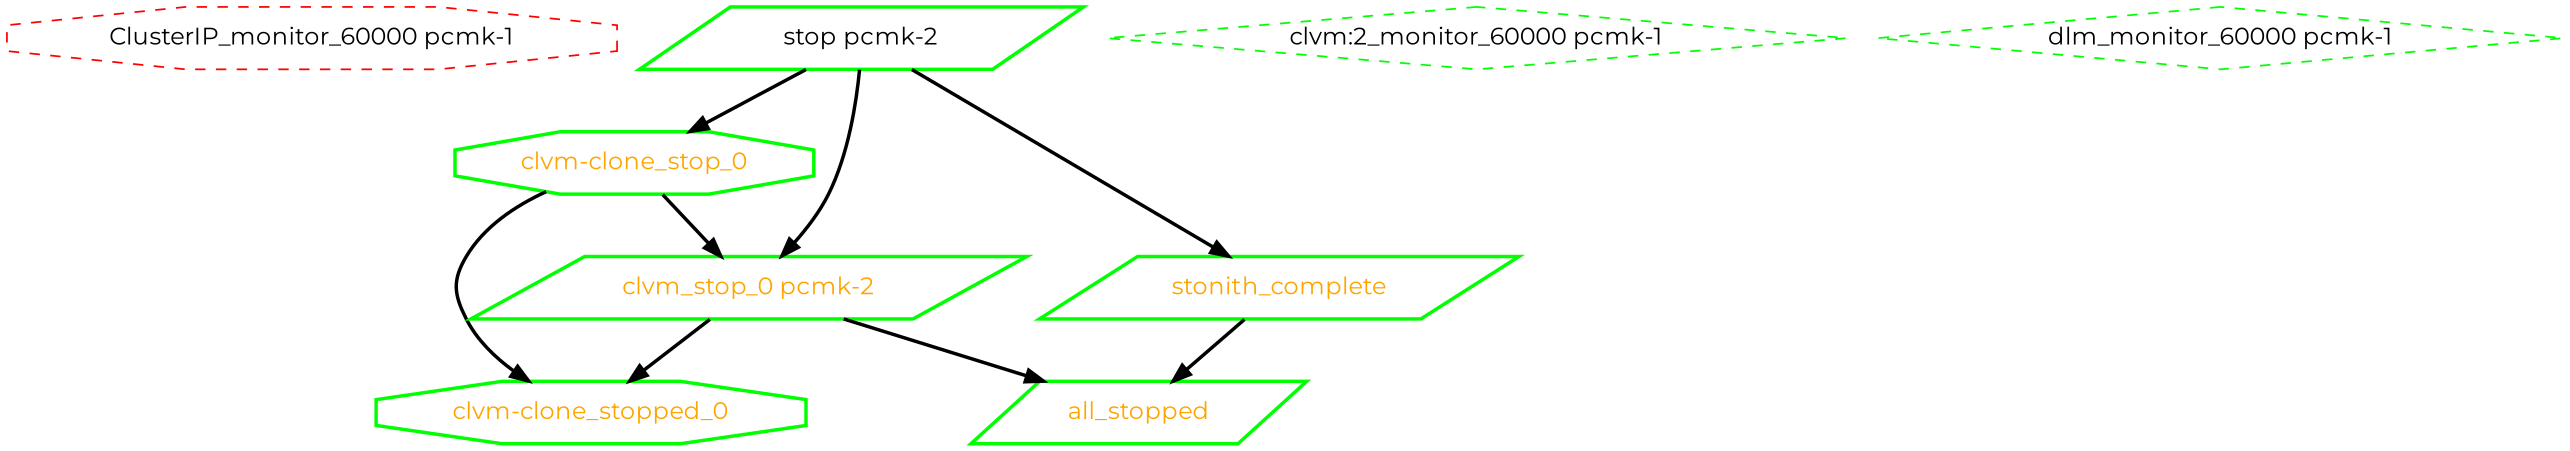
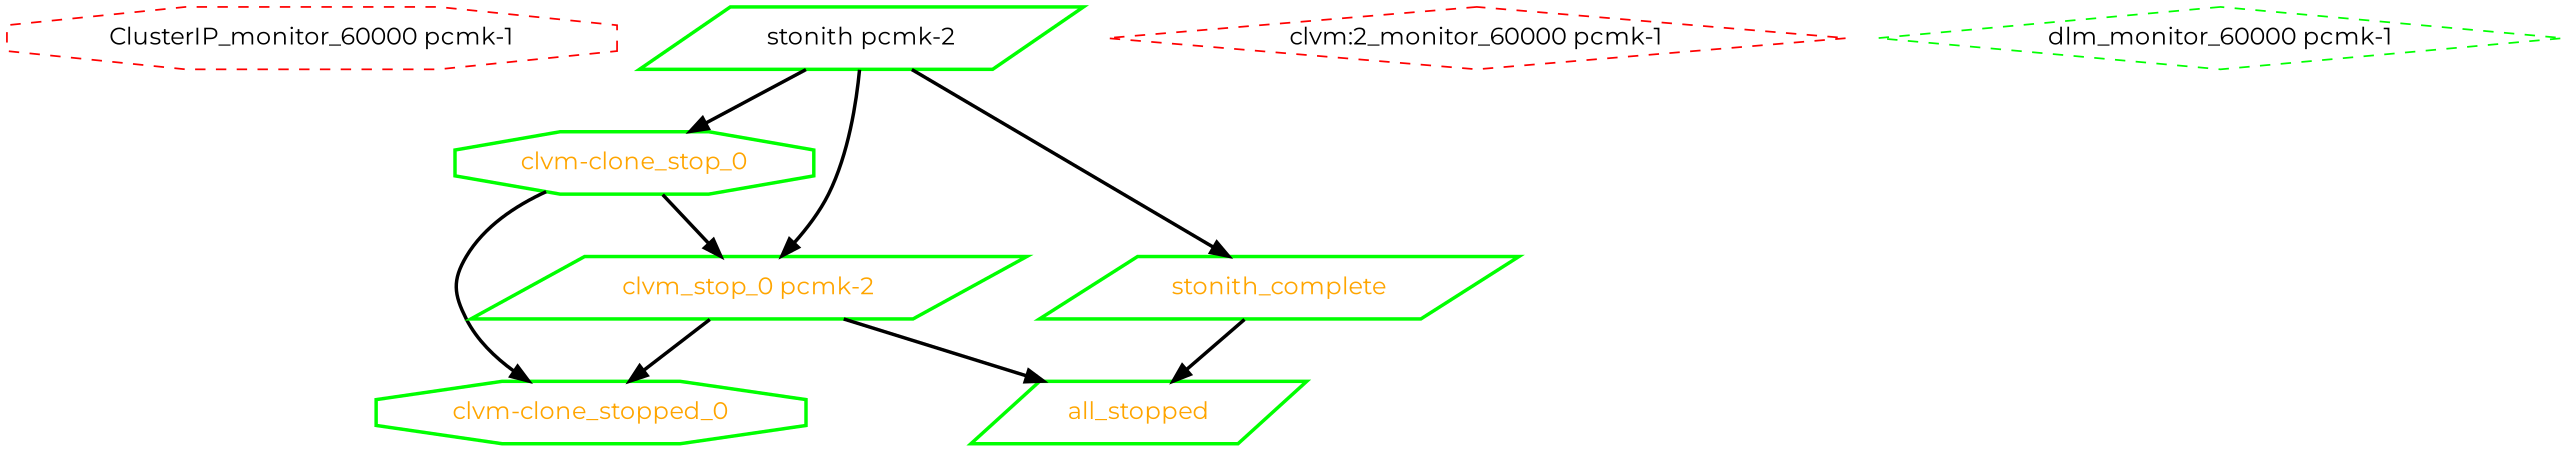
  digraph {
    fontname=Montserrat
    node [color=green fontcolor=orange fontname=Montserrat shape=parallelogram style=bold]
    edge [fontname=Montserrat style=bold]
    "ClusterIP_monitor_60000 pcmk-1" [color=red fontcolor=black shape=octagon style=dashed]
    "clvm-clone_stop_0" [shape=octagon]
    "clvm-clone_stopped_0" [shape=octagon]
    "clvm_stop_0 pcmk-2"
    all_stopped
-   "clvm:2_monitor_60000 pcmk-1" [fontcolor=black shape=diamond style=dashed]
+   "clvm:2_monitor_60000 pcmk-1" [color=red fontcolor=black shape=diamond style=dashed]
    "dlm_monitor_60000 pcmk-1" [fontcolor=black shape=diamond style=dashed]
-   "stonith pcmk-2" [fontcolor=black label="stop pcmk-2"]
+   "stonith pcmk-2" [fontcolor=black]
    stonith_complete
    "clvm-clone_stop_0" -> "clvm-clone_stopped_0"
    "clvm-clone_stop_0" -> "clvm_stop_0 pcmk-2"
    "clvm_stop_0 pcmk-2" -> "clvm-clone_stopped_0"
    "clvm_stop_0 pcmk-2" -> all_stopped
    "stonith pcmk-2" -> "clvm-clone_stop_0"
    "stonith pcmk-2" -> "clvm_stop_0 pcmk-2"
    "stonith pcmk-2" -> stonith_complete
    stonith_complete -> all_stopped
  }
